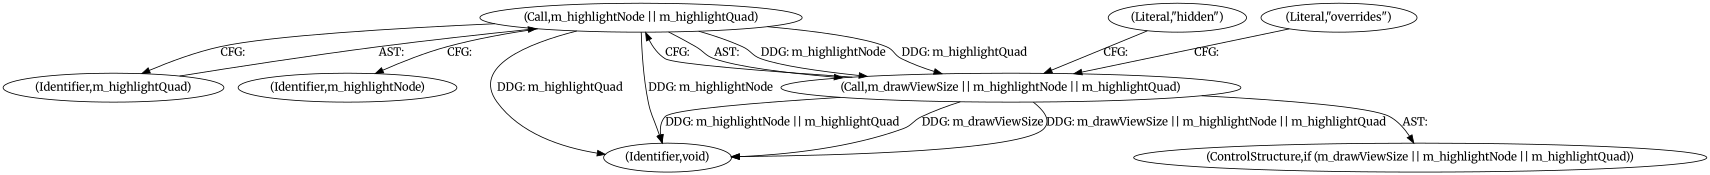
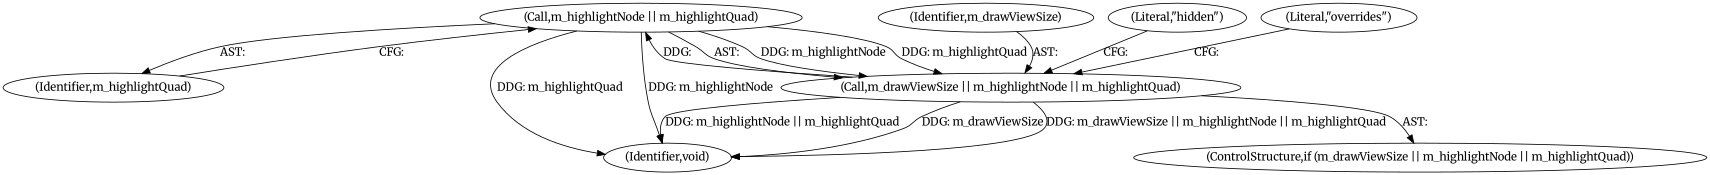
  digraph {
    fontname=Merriweather
    node [fontname=Merriweather]
    edge [fontname=Merriweather]
    n1 [label="(Call,m_highlightNode || m_highlightQuad)"]
    n2 [label="(Call,m_drawViewSize || m_highlightNode || m_highlightQuad)"]
    n3 [label="(Identifier,m_highlightQuad)"]
-   n4 [label="(Identifier,m_highlightNode)"]
    n5 [label="(Identifier,void)"]
    n6 [label="(ControlStructure,if (m_drawViewSize || m_highlightNode || m_highlightQuad))"]
+   n7 [label="(Identifier,m_drawViewSize)"]
    n8 [label="(Literal,\"hidden\")"]
    n9 [label="(Literal,\"overrides\")"]
    n1 -> n2 [label="AST: "]
    n1 -> n2 [label="DDG: m_highlightNode"]
    n1 -> n2 [label="DDG: m_highlightQuad"]
-   n1 -> n3 [label="CFG: "]
-   n1 -> n4 [label="CFG: "]
+   n1 -> n3 [label="AST: "]
    n1 -> n5 [label="DDG: m_highlightQuad"]
    n1 -> n5 [label="DDG: m_highlightNode"]
-   n2 -> n1 [label="CFG: "]
+   n2 -> n1 [label="DDG: "]
    n2 -> n5 [label="DDG: m_drawViewSize"]
    n2 -> n5 [label="DDG: m_drawViewSize || m_highlightNode || m_highlightQuad"]
    n2 -> n5 [label="DDG: m_highlightNode || m_highlightQuad"]
    n2 -> n6 [label="AST: "]
-   n3 -> n1 [label="AST: "]
+   n3 -> n1 [label="CFG: "]
+   n7 -> n2 [label="AST: "]
    n8 -> n2 [label="CFG: "]
    n9 -> n2 [label="CFG: "]
  }
